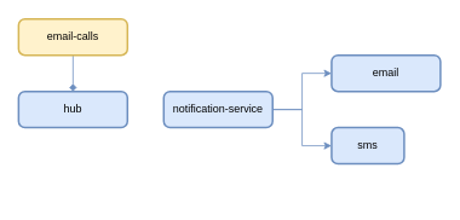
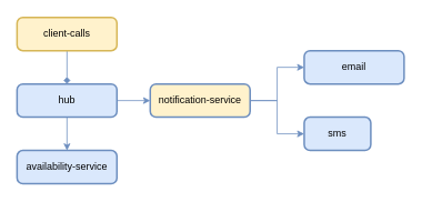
  <mxCell id="0" />
  <mxCell id="1" parent="0" />
  <mxCell id="2" style="edgeStyle=orthogonalEdgeStyle;rounded=0;orthogonalLoop=1;jettySize=auto;html=1;exitX=0.5;exitY=1;exitDx=0;exitDy=0;entryX=0.5;entryY=0;entryDx=0;entryDy=0;shadow=0;fillColor=#dae8fc;strokeColor=#6c8ebf;endArrow=diamond;" parent="1" source="3" target="6" edge="1"><mxGeometry relative="1" as="geometry" /></mxCell>
- <mxCell id="3" value="email-calls" style="rounded=1;whiteSpace=wrap;html=1;absoluteArcSize=1;arcSize=14;strokeWidth=2;shadow=0;fillColor=#fff2cc;strokeColor=#d6b656;" parent="1" vertex="1"><mxGeometry x="20" y="20" width="120" height="40" as="geometry" /></mxCell>
+ <mxCell id="3" value="client-calls" style="rounded=1;whiteSpace=wrap;html=1;absoluteArcSize=1;arcSize=14;strokeWidth=2;shadow=0;fillColor=#fff2cc;strokeColor=#d6b656;" parent="1" vertex="1"><mxGeometry x="20" y="20" width="120" height="40" as="geometry" /></mxCell>
+ <mxCell id="4" style="edgeStyle=orthogonalEdgeStyle;rounded=0;orthogonalLoop=1;jettySize=auto;html=1;exitX=1;exitY=0.5;exitDx=0;exitDy=0;entryX=0;entryY=0.5;entryDx=0;entryDy=0;shadow=0;fillColor=#dae8fc;strokeColor=#6c8ebf;" parent="1" source="6" target="7" edge="1"><mxGeometry relative="1" as="geometry" /></mxCell>
+ <mxCell id="5" style="edgeStyle=orthogonalEdgeStyle;rounded=0;orthogonalLoop=1;jettySize=auto;html=1;exitX=0.5;exitY=1;exitDx=0;exitDy=0;entryX=0.5;entryY=0;entryDx=0;entryDy=0;shadow=0;fillColor=#dae8fc;strokeColor=#6c8ebf;" parent="1" source="6" target="12" edge="1"><mxGeometry relative="1" as="geometry" /></mxCell>
  <mxCell id="6" value="hub" style="rounded=1;whiteSpace=wrap;html=1;absoluteArcSize=1;arcSize=14;strokeWidth=2;shadow=0;fillColor=#dae8fc;strokeColor=#6c8ebf;" parent="1" vertex="1"><mxGeometry x="20" y="100" width="120" height="40" as="geometry" /></mxCell>
- <mxCell id="7" value="notification-service" style="rounded=1;whiteSpace=wrap;html=1;absoluteArcSize=1;arcSize=14;strokeWidth=2;shadow=0;fillColor=#dae8fc;strokeColor=#6c8ebf;" parent="1" vertex="1"><mxGeometry x="180" y="100" width="120" height="40" as="geometry" /></mxCell>
+ <mxCell id="7" value="notification-service" style="rounded=1;whiteSpace=wrap;html=1;absoluteArcSize=1;arcSize=14;strokeWidth=2;shadow=0;fillColor=#fff2cc;strokeColor=#6c8ebf;" parent="1" vertex="1"><mxGeometry x="180" y="100" width="120" height="40" as="geometry" /></mxCell>
  <mxCell id="8" style="edgeStyle=orthogonalEdgeStyle;rounded=0;orthogonalLoop=1;jettySize=auto;html=1;exitX=1;exitY=0.5;exitDx=0;exitDy=0;entryX=0;entryY=0.5;entryDx=0;entryDy=0;shadow=0;fillColor=#dae8fc;strokeColor=#6c8ebf;" parent="1" source="7" target="10" edge="1"><mxGeometry relative="1" as="geometry"><mxPoint x="325" y="120" as="sourcePoint" /></mxGeometry></mxCell>
  <mxCell id="9" style="edgeStyle=orthogonalEdgeStyle;rounded=0;orthogonalLoop=1;jettySize=auto;html=1;exitX=1;exitY=0.5;exitDx=0;exitDy=0;entryX=0;entryY=0.5;entryDx=0;entryDy=0;shadow=0;fillColor=#dae8fc;strokeColor=#6c8ebf;" parent="1" source="7" target="11" edge="1"><mxGeometry relative="1" as="geometry"><mxPoint x="325" y="120" as="sourcePoint" /></mxGeometry></mxCell>
  <mxCell id="10" value="email" style="rounded=1;whiteSpace=wrap;html=1;absoluteArcSize=1;arcSize=14;strokeWidth=2;shadow=0;fillColor=#dae8fc;strokeColor=#6c8ebf;" parent="1" vertex="1"><mxGeometry x="365" y="60" width="120" height="40" as="geometry" /></mxCell>
  <mxCell id="11" value="sms" style="rounded=1;whiteSpace=wrap;html=1;absoluteArcSize=1;arcSize=14;strokeWidth=2;shadow=0;fillColor=#dae8fc;strokeColor=#6c8ebf;" parent="1" vertex="1"><mxGeometry x="365" y="140" width="80" height="40" as="geometry" /></mxCell>
+ <mxCell id="12" value="availability-service" style="rounded=1;whiteSpace=wrap;html=1;absoluteArcSize=1;arcSize=14;strokeWidth=2;shadow=0;fillColor=#dae8fc;strokeColor=#6c8ebf;" parent="1" vertex="1"><mxGeometry x="20" y="180" width="120" height="40" as="geometry" /></mxCell>
